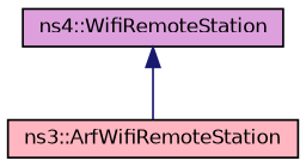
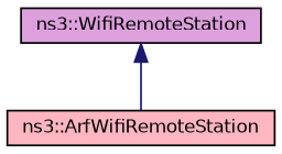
  digraph {
    node [color=black fontname=Helvetica fontsize=10 shape=record style=filled]
    n1 [fillcolor=lightpink fontcolor=black height=0.2 label="ns3::ArfWifiRemoteStation" width=0.4]
-   n2 [fillcolor=plum height=0.2 label="ns4::WifiRemoteStation" width=0.4]
+   n2 [fillcolor=plum height=0.2 label="ns3::WifiRemoteStation" width=0.4]
    n2 -> n1 [color=midnightblue dir=back fontname=Helvetica fontsize=10 labelfontname=Helvetica labelfontsize=10 style=solid]
  }
